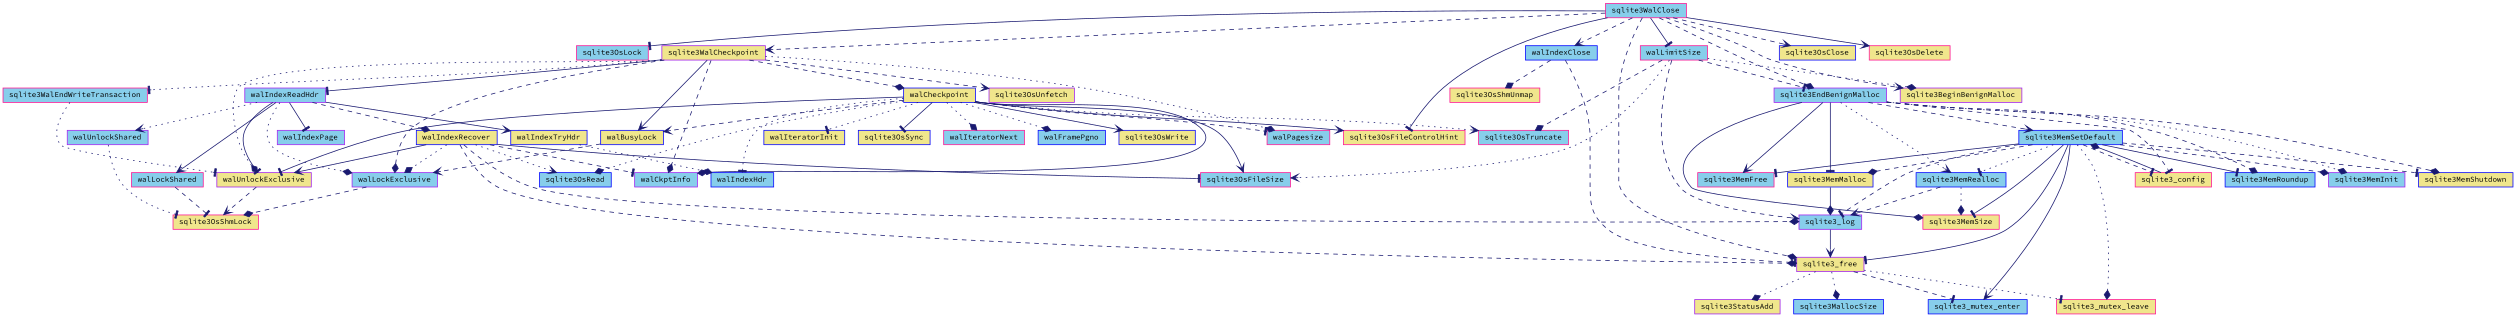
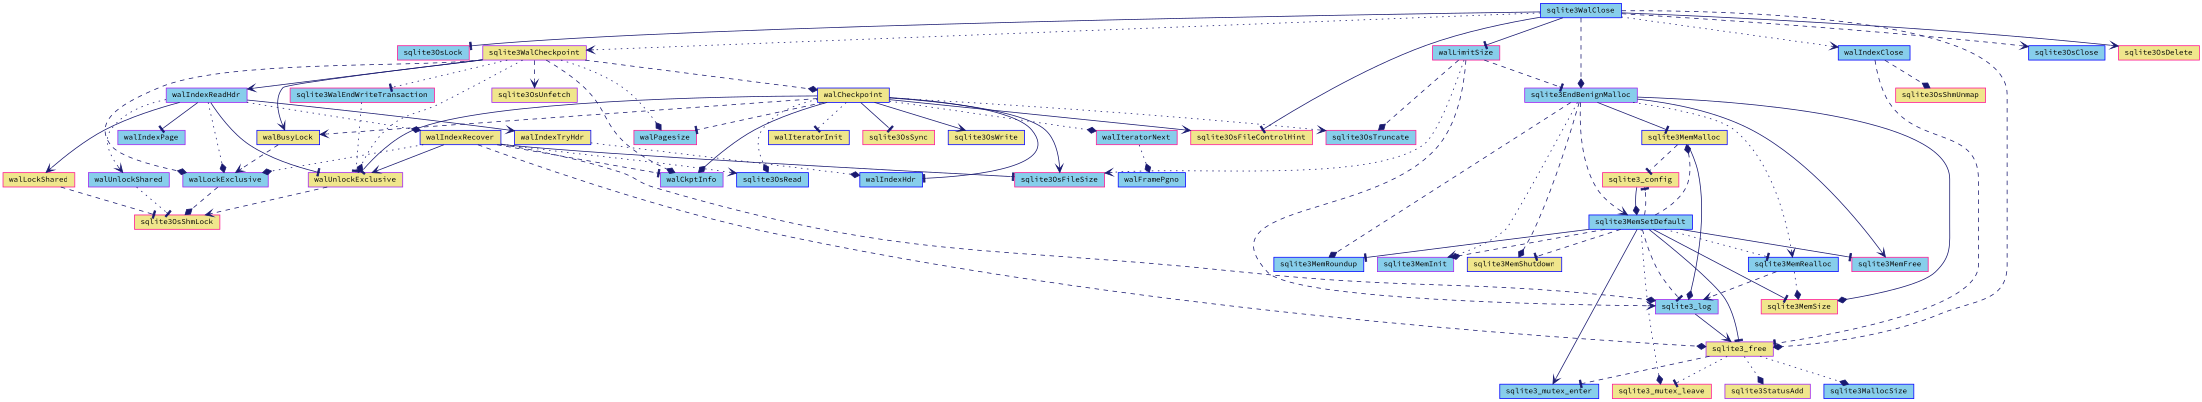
  digraph {
    fontname="Source Code Pro"
    rankdir=TB
    node [color=blue fillcolor=skyblue fontname="Source Code Pro" fontsize=10 shape=record style=filled]
    edge [arrowhead=diamond color=midnightblue fontname="Source Code Pro" fontsize=10 labelfontname=FreeSans labelfontsize=10 style=dashed]
-   n1 [color=deeppink fontcolor=black height=0.2 label=sqlite3WalClose width=0.4]
+   n1 [fontcolor=black height=0.2 label=sqlite3WalClose width=0.4]
    n2 [color=deeppink height=0.2 label=sqlite3OsLock width=0.4]
    n3 [color=purple fillcolor=khaki height=0.2 label=sqlite3WalCheckpoint width=0.4]
    n4 [color=purple fillcolor=khaki height=0.2 label=sqlite3_free width=0.4]
    n5 [color=deeppink fillcolor=khaki height=0.2 label=sqlite3OsFileControlHint width=0.4]
    n6 [color=deeppink height=0.2 label=walLimitSize width=0.4]
-   n7 [color=purple fillcolor=khaki height=0.2 label=sqlite3BeginBenignMalloc width=0.4]
    n8 [color=purple height=0.2 label=sqlite3EndBenignMalloc width=0.4]
    n9 [height=0.2 label=walIndexClose width=0.4]
-   n10 [fillcolor=khaki height=0.2 label=sqlite3OsClose width=0.4]
+   n10 [height=0.2 label=sqlite3OsClose width=0.4]
    n11 [color=deeppink fillcolor=khaki height=0.2 label=sqlite3OsDelete width=0.4]
    n12 [color=purple height=0.2 label=walLockExclusive width=0.4]
    n13 [fillcolor=khaki height=0.2 label=walBusyLock width=0.4]
    n14 [color=purple height=0.2 label=walIndexReadHdr width=0.4]
    n15 [color=purple height=0.2 label=walCkptInfo width=0.4]
    n16 [color=purple fillcolor=khaki height=0.2 label=walUnlockExclusive width=0.4]
    n17 [color=purple fillcolor=khaki height=0.2 label=sqlite3OsUnfetch width=0.4]
    n18 [color=deeppink height=0.2 label=walPagesize width=0.4]
    n19 [fillcolor=khaki height=0.2 label=walCheckpoint width=0.4]
    n20 [color=deeppink height=0.2 label=sqlite3WalEndWriteTransaction width=0.4]
    n21 [height=0.2 label=sqlite3_mutex_enter width=0.4]
    n22 [color=purple fillcolor=khaki height=0.2 label=sqlite3StatusAdd width=0.4]
    n23 [height=0.2 label=sqlite3MallocSize width=0.4]
    n24 [color=deeppink fillcolor=khaki height=0.2 label=sqlite3_mutex_leave width=0.4]
    n25 [color=deeppink height=0.2 label=sqlite3OsFileSize width=0.4]
    n26 [color=purple height=0.2 label=sqlite3_log width=0.4]
    n27 [color=deeppink height=0.2 label=sqlite3OsTruncate width=0.4]
    n28 [fillcolor=khaki height=0.2 label=sqlite3MemMalloc width=0.4]
    n29 [color=deeppink height=0.2 label=sqlite3MemFree width=0.4]
    n30 [height=0.2 label=sqlite3MemRealloc width=0.4]
    n31 [color=deeppink fillcolor=khaki height=0.2 label=sqlite3MemSize width=0.4]
    n32 [height=0.2 label=sqlite3MemRoundup width=0.4]
    n33 [color=purple height=0.2 label=sqlite3MemInit width=0.4]
    n34 [fillcolor=khaki height=0.2 label=sqlite3MemShutdown width=0.4]
    n35 [height=0.2 label=sqlite3MemSetDefault width=0.4]
    n36 [color=deeppink fillcolor=khaki height=0.2 label=sqlite3_config width=0.4]
    n37 [color=deeppink fillcolor=khaki height=0.2 label=sqlite3OsShmUnmap width=0.4]
    n38 [color=deeppink fillcolor=khaki height=0.2 label=sqlite3OsShmLock width=0.4]
    n39 [color=purple height=0.2 label=walIndexPage width=0.4]
    n40 [fillcolor=khaki height=0.2 label=walIndexTryHdr width=0.4]
-   n41 [color=deeppink height=0.2 label=walLockShared width=0.4]
+   n41 [color=deeppink fillcolor=khaki height=0.2 label=walLockShared width=0.4]
    n42 [color=purple height=0.2 label=walUnlockShared width=0.4]
    n43 [fillcolor=khaki height=0.2 label=walIndexRecover width=0.4]
    n44 [height=0.2 label=walIndexHdr width=0.4]
    n45 [height=0.2 label=sqlite3OsRead width=0.4]
    n46 [fillcolor=khaki height=0.2 label=walIteratorInit width=0.4]
-   n47 [fillcolor=khaki height=0.2 label=sqlite3OsSync width=0.4]
+   n47 [color=deeppink fillcolor=khaki height=0.2 label=sqlite3OsSync width=0.4]
    n48 [color=deeppink height=0.2 label=walIteratorNext width=0.4]
    n49 [height=0.2 label=walFramePgno width=0.4]
    n50 [fillcolor=khaki height=0.2 label=sqlite3OsWrite width=0.4]
    n1 -> n2 [arrowhead=tee style=solid]
-   n1 -> n3 [arrowhead=vee]
+   n1 -> n3 [arrowhead=vee style=dotted]
    n1 -> n4
    n1 -> n5 [arrowhead=tee style=solid]
    n1 -> n6 [arrowhead=tee style=solid]
-   n1 -> n7 [arrowhead=vee]
    n1 -> n8
-   n1 -> n9 [arrowhead=vee]
+   n1 -> n9 [arrowhead=vee style=dotted]
    n1 -> n10 [arrowhead=vee]
    n1 -> n11 [arrowhead=vee style=solid]
    n3 -> n12
    n3 -> n13 [arrowhead=vee style=solid]
-   n3 -> n14 [arrowhead=tee style=solid]
+   n3 -> n14 [arrowhead=vee style=solid]
    n3 -> n15
    n3 -> n16 [style=dotted]
    n3 -> n17 [arrowhead=vee]
    n3 -> n18 [style=dotted]
    n3 -> n19
    n3 -> n20 [arrowhead=tee style=dotted]
    n4 -> n21 [arrowhead=tee]
    n4 -> n22 [style=dotted]
    n4 -> n23 [style=dotted]
    n4 -> n24 [arrowhead=tee style=dotted]
-   n6 -> n7 [style=dotted]
    n6 -> n8 [arrowhead=tee]
    n6 -> n25 [arrowhead=vee style=dotted]
    n6 -> n26 [arrowhead=vee]
    n6 -> n27
    n8 -> n28 [arrowhead=tee style=solid]
    n8 -> n29 [arrowhead=vee style=solid]
    n8 -> n30 [arrowhead=vee style=dotted]
    n8 -> n31 [style=solid]
    n8 -> n32
-   n8 -> n33 [style=dotted]
+   n8 -> n33 [arrowhead=vee style=dotted]
    n8 -> n34
    n8 -> n35 [arrowhead=vee]
-   n8 -> n36 [arrowhead=tee]
+   n28 -> n36 [arrowhead=tee]
    n9 -> n4 [arrowhead=tee]
    n9 -> n37
    n12 -> n38
    n13 -> n12 [arrowhead=vee]
    n14 -> n12 [style=dotted]
    n14 -> n16 [arrowhead=tee style=solid]
    n14 -> n39 [arrowhead=tee style=solid]
    n14 -> n40 [arrowhead=vee style=solid]
    n14 -> n41 [arrowhead=vee style=solid]
    n14 -> n42 [arrowhead=vee style=dotted]
-   n14 -> n43
+   n14 -> n43 [style=dotted]
    n16 -> n38 [arrowhead=vee]
    n19 -> n5 [arrowhead=vee style=solid]
    n19 -> n13 [arrowhead=vee]
    n19 -> n15 [style=solid]
    n19 -> n16 [arrowhead=tee style=solid]
    n19 -> n18 [arrowhead=tee]
    n19 -> n25 [arrowhead=vee style=solid]
    n19 -> n27 [arrowhead=vee style=dotted]
-   n19 -> n44 [arrowhead=tee style=dotted]
+   n19 -> n44 [arrowhead=tee style=solid]
    n19 -> n45 [style=dotted]
    n19 -> n46 [arrowhead=tee style=dotted]
    n19 -> n47 [arrowhead=tee style=solid]
    n19 -> n48 [style=dotted]
-   n19 -> n49 [style=dotted]
+   n48 -> n49 [style=dotted]
    n19 -> n50 [arrowhead=vee style=solid]
    n20 -> n16 [arrowhead=tee style=dotted]
    n26 -> n4 [arrowhead=vee style=solid]
    n28 -> n26 [style=solid]
    n30 -> n26 [arrowhead=vee]
    n30 -> n31 [style=dotted]
    n35 -> n4 [arrowhead=tee style=solid]
    n35 -> n21 [arrowhead=vee style=solid]
    n35 -> n24 [style=dotted]
    n35 -> n26 [arrowhead=tee]
    n35 -> n28
    n35 -> n29 [arrowhead=tee style=solid]
    n35 -> n30 [arrowhead=tee style=dotted]
    n35 -> n31 [arrowhead=tee style=solid]
    n35 -> n32 [arrowhead=tee style=solid]
    n35 -> n33
    n35 -> n34 [arrowhead=tee]
    n35 -> n36 [arrowhead=tee]
    n36 -> n35 [style=solid]
    n40 -> n44 [style=dotted]
    n41 -> n38 [arrowhead=tee]
    n42 -> n38 [arrowhead=tee style=dotted]
    n43 -> n4
    n43 -> n12 [style=dotted]
    n43 -> n15 [arrowhead=tee]
    n43 -> n16 [arrowhead=vee style=solid]
    n43 -> n25 [arrowhead=tee style=solid]
    n43 -> n26
    n43 -> n45 [arrowhead=vee style=dotted]
  }
